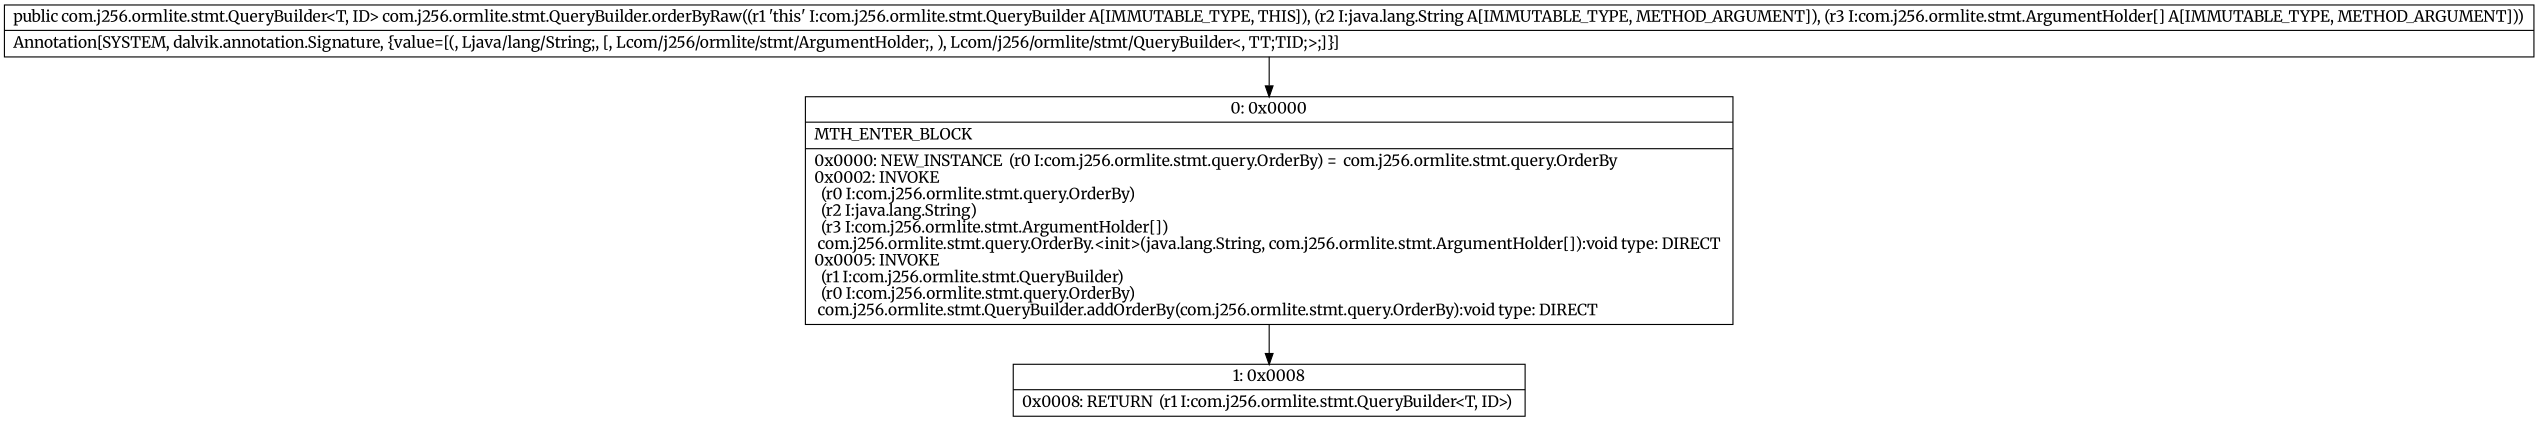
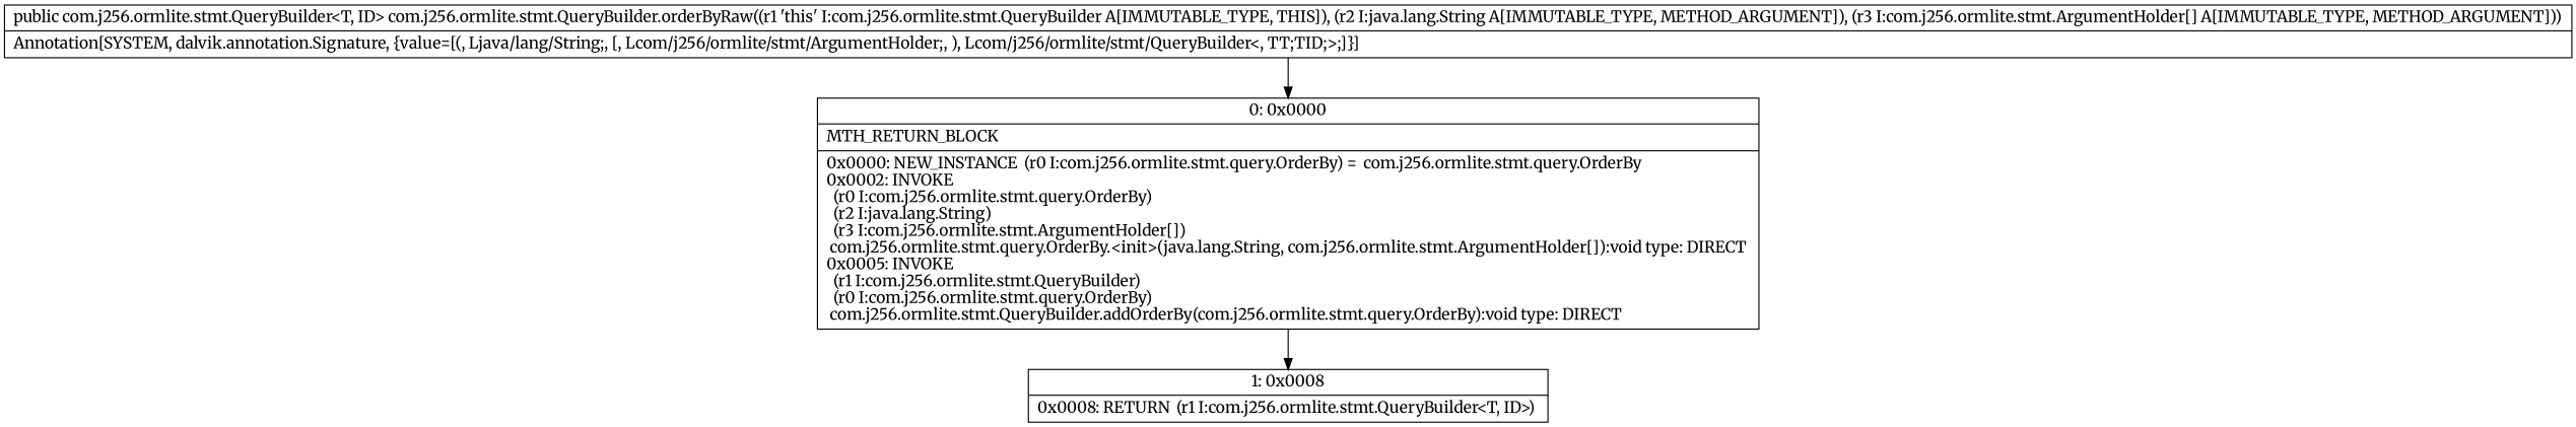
  digraph {
    fontname=Merriweather
    node [shape=record fontname=Merriweather]
    edge [fontname=Merriweather]
-   n1 [label="{0\:\ 0x0000|MTH_ENTER_BLOCK\l|0x0000: NEW_INSTANCE  (r0 I:com.j256.ormlite.stmt.query.OrderBy) =  com.j256.ormlite.stmt.query.OrderBy \l0x0002: INVOKE  \l  (r0 I:com.j256.ormlite.stmt.query.OrderBy)\l  (r2 I:java.lang.String)\l  (r3 I:com.j256.ormlite.stmt.ArgumentHolder[])\l com.j256.ormlite.stmt.query.OrderBy.\<init\>(java.lang.String, com.j256.ormlite.stmt.ArgumentHolder[]):void type: DIRECT \l0x0005: INVOKE  \l  (r1 I:com.j256.ormlite.stmt.QueryBuilder)\l  (r0 I:com.j256.ormlite.stmt.query.OrderBy)\l com.j256.ormlite.stmt.QueryBuilder.addOrderBy(com.j256.ormlite.stmt.query.OrderBy):void type: DIRECT \l}"]
+   n1 [label="{0\:\ 0x0000|MTH_RETURN_BLOCK\l|0x0000: NEW_INSTANCE  (r0 I:com.j256.ormlite.stmt.query.OrderBy) =  com.j256.ormlite.stmt.query.OrderBy \l0x0002: INVOKE  \l  (r0 I:com.j256.ormlite.stmt.query.OrderBy)\l  (r2 I:java.lang.String)\l  (r3 I:com.j256.ormlite.stmt.ArgumentHolder[])\l com.j256.ormlite.stmt.query.OrderBy.\<init\>(java.lang.String, com.j256.ormlite.stmt.ArgumentHolder[]):void type: DIRECT \l0x0005: INVOKE  \l  (r1 I:com.j256.ormlite.stmt.QueryBuilder)\l  (r0 I:com.j256.ormlite.stmt.query.OrderBy)\l com.j256.ormlite.stmt.QueryBuilder.addOrderBy(com.j256.ormlite.stmt.query.OrderBy):void type: DIRECT \l}"]
    n2 [label="{1\:\ 0x0008|0x0008: RETURN  (r1 I:com.j256.ormlite.stmt.QueryBuilder\<T, ID\>) \l}"]
    n3 [label="{public com.j256.ormlite.stmt.QueryBuilder\<T, ID\> com.j256.ormlite.stmt.QueryBuilder.orderByRaw((r1 'this' I:com.j256.ormlite.stmt.QueryBuilder A[IMMUTABLE_TYPE, THIS]), (r2 I:java.lang.String A[IMMUTABLE_TYPE, METHOD_ARGUMENT]), (r3 I:com.j256.ormlite.stmt.ArgumentHolder[] A[IMMUTABLE_TYPE, METHOD_ARGUMENT]))  | Annotation[SYSTEM, dalvik.annotation.Signature, \{value=[(, Ljava\/lang\/String;, [, Lcom\/j256\/ormlite\/stmt\/ArgumentHolder;, ), Lcom\/j256\/ormlite\/stmt\/QueryBuilder\<, TT;TID;\>;]\}]\l}"]
    n1 -> n2
    n3 -> n1
  }
